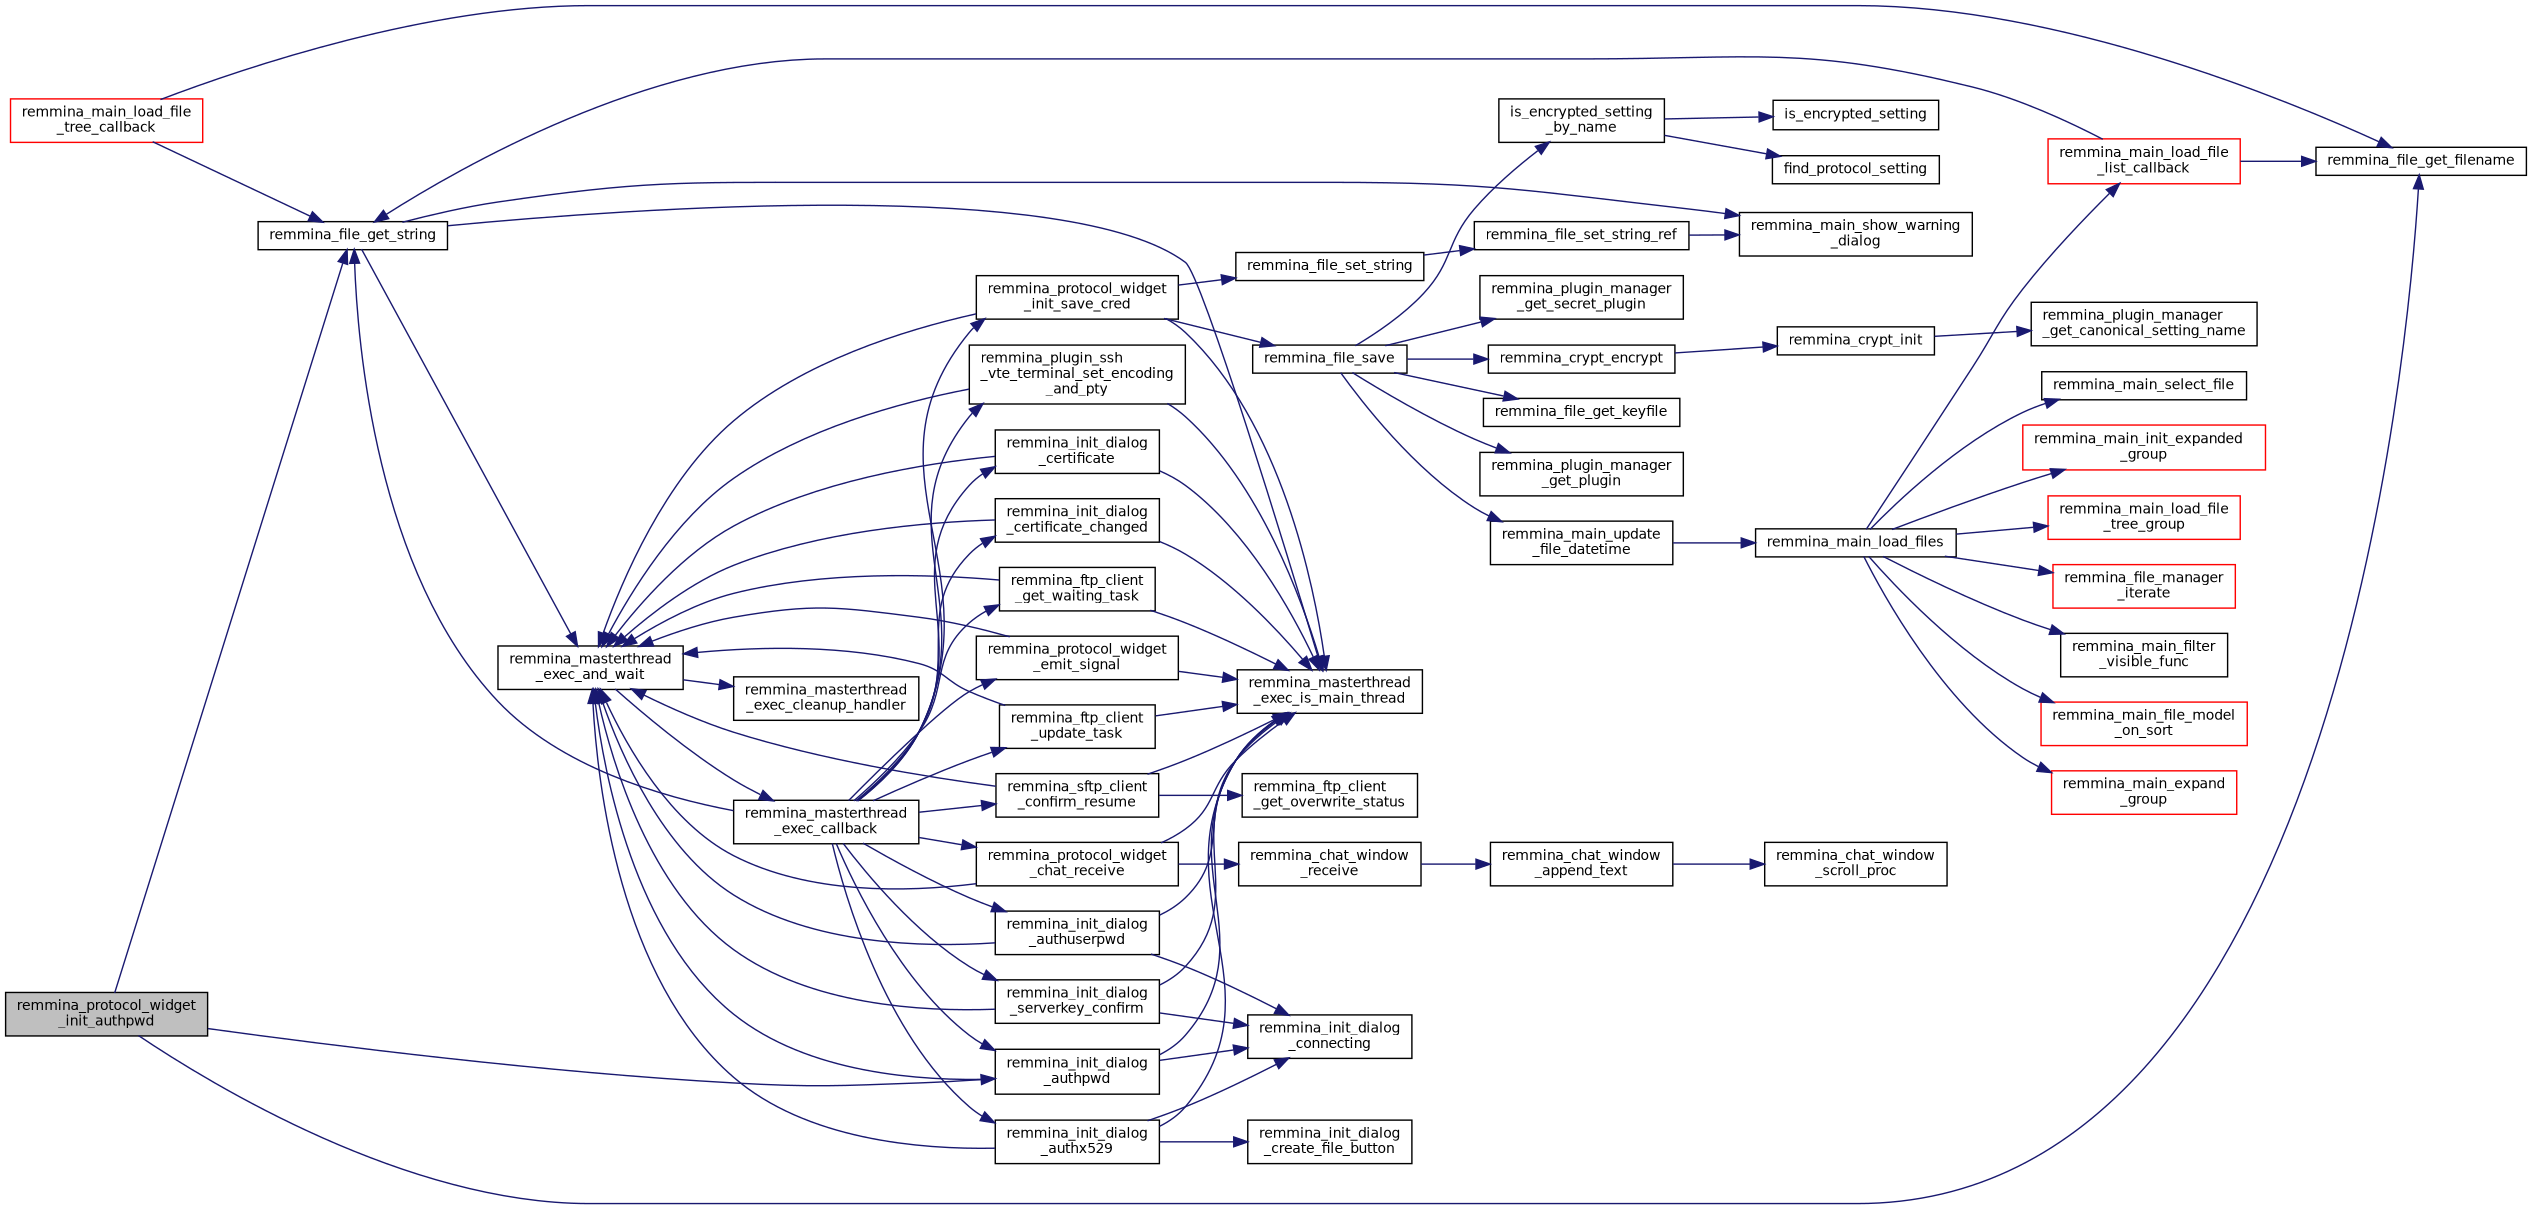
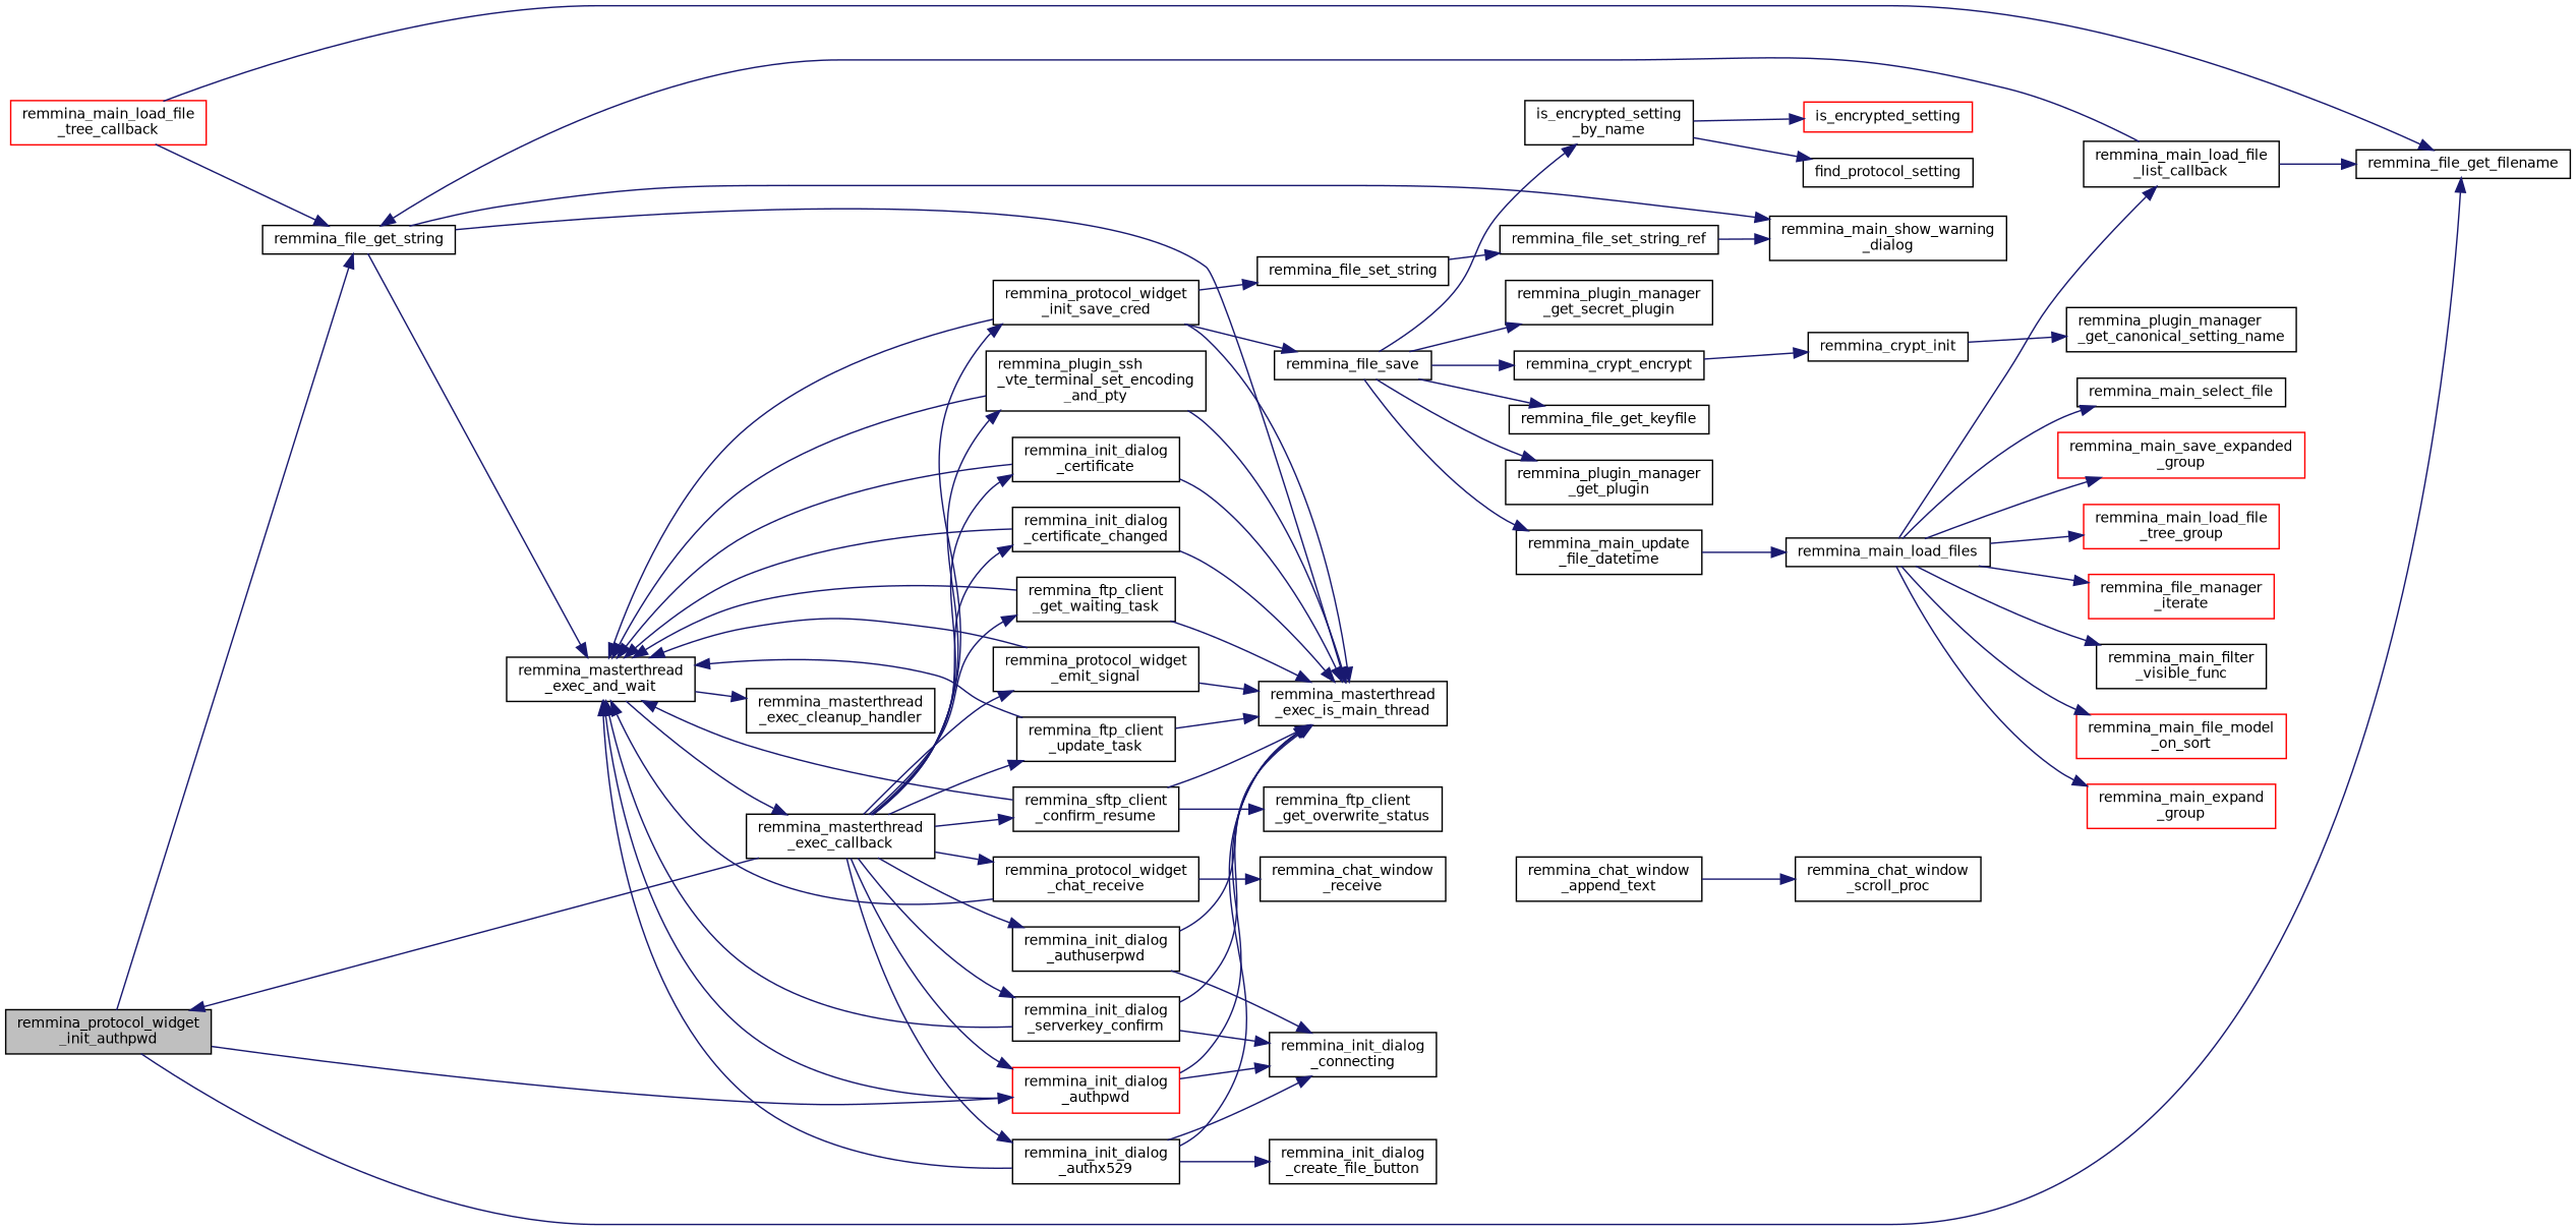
  digraph {
    rankdir=LR
    node [color=black fillcolor=white fontname=Helvetica fontsize=10 shape=record style=filled]
    edge [color=midnightblue fontname=Helvetica fontsize=10 labelfontname=Helvetica labelfontsize=10 style=solid]
    n1 [fillcolor=grey75 fontcolor=black height=0.2 label="remmina_protocol_widget\l_init_authpwd" width=0.4]
    n2 [height=0.2 label=remmina_file_get_string width=0.4]
    n3 [height=0.2 label=remmina_file_get_filename width=0.4]
-   n4 [height=0.2 label="remmina_init_dialog\l_authpwd" width=0.4]
+   n4 [color=red height=0.2 label="remmina_init_dialog\l_authpwd" width=0.4]
    n5 [height=0.2 label="remmina_masterthread\l_exec_is_main_thread" width=0.4]
    n6 [height=0.2 label="remmina_masterthread\l_exec_and_wait" width=0.4]
    n7 [height=0.2 label="remmina_main_show_warning\l_dialog" width=0.4]
    n8 [height=0.2 label="remmina_init_dialog\l_connecting" width=0.4]
    n9 [height=0.2 label="remmina_masterthread\l_exec_cleanup_handler" width=0.4]
    n10 [height=0.2 label="remmina_masterthread\l_exec_callback" width=0.4]
    n11 [height=0.2 label="remmina_protocol_widget\l_init_save_cred" width=0.4]
    n12 [height=0.2 label="remmina_protocol_widget\l_chat_receive" width=0.4]
    n13 [height=0.2 label="remmina_init_dialog\l_serverkey_confirm" width=0.4]
    n14 [height=0.2 label="remmina_init_dialog\l_authuserpwd" width=0.4]
    n15 [height=0.2 label="remmina_init_dialog\l_certificate" width=0.4]
    n16 [height=0.2 label="remmina_init_dialog\l_certificate_changed" width=0.4]
    n17 [height=0.2 label="remmina_init_dialog\l_authx529" width=0.4]
    n18 [height=0.2 label="remmina_ftp_client\l_update_task" width=0.4]
    n19 [height=0.2 label="remmina_ftp_client\l_get_waiting_task" width=0.4]
    n20 [height=0.2 label="remmina_protocol_widget\l_emit_signal" width=0.4]
    n21 [height=0.2 label="remmina_sftp_client\l_confirm_resume" width=0.4]
    n22 [height=0.2 label="remmina_plugin_ssh\l_vte_terminal_set_encoding\l_and_pty" width=0.4]
    n23 [height=0.2 label=remmina_file_set_string width=0.4]
    n24 [height=0.2 label=remmina_file_save width=0.4]
    n25 [height=0.2 label="remmina_chat_window\l_receive" width=0.4]
    n26 [height=0.2 label="remmina_init_dialog\l_create_file_button" width=0.4]
    n27 [height=0.2 label="remmina_ftp_client\l_get_overwrite_status" width=0.4]
    n28 [height=0.2 label=remmina_file_set_string_ref width=0.4]
    n29 [height=0.2 label=remmina_file_get_keyfile width=0.4]
    n30 [height=0.2 label="remmina_plugin_manager\l_get_plugin" width=0.4]
    n31 [height=0.2 label="remmina_plugin_manager\l_get_secret_plugin" width=0.4]
    n32 [height=0.2 label="is_encrypted_setting\l_by_name" width=0.4]
    n33 [height=0.2 label=remmina_crypt_encrypt width=0.4]
    n34 [height=0.2 label="remmina_main_update\l_file_datetime" width=0.4]
    n35 [height=0.2 label=find_protocol_setting width=0.4]
-   n36 [height=0.2 label=is_encrypted_setting width=0.4]
+   n36 [color=red height=0.2 label=is_encrypted_setting width=0.4]
    n37 [height=0.2 label=remmina_crypt_init width=0.4]
    n38 [height=0.2 label=remmina_main_load_files width=0.4]
    n39 [height=0.2 label="remmina_plugin_manager\l_get_canonical_setting_name" width=0.4]
-   n40 [color=red height=0.2 label="remmina_main_init_expanded\l_group" width=0.4]
+   n40 [color=red height=0.2 label="remmina_main_save_expanded\l_group" width=0.4]
    n41 [color=red height=0.2 label="remmina_main_load_file\l_tree_group" width=0.4]
    n42 [color=red height=0.2 label="remmina_file_manager\l_iterate" width=0.4]
-   n43 [color=red height=0.2 label="remmina_main_load_file\l_list_callback" width=0.4]
+   n43 [height=0.2 label="remmina_main_load_file\l_list_callback" width=0.4]
    n44 [height=0.2 label="remmina_main_filter\l_visible_func" width=0.4]
    n45 [color=red height=0.2 label="remmina_main_file_model\l_on_sort" width=0.4]
    n46 [color=red height=0.2 label="remmina_main_expand\l_group" width=0.4]
    n47 [height=0.2 label=remmina_main_select_file width=0.4]
    n48 [color=red height=0.2 label="remmina_main_load_file\l_tree_callback" width=0.4]
    n49 [height=0.2 label="remmina_chat_window\l_append_text" width=0.4]
    n50 [height=0.2 label="remmina_chat_window\l_scroll_proc" width=0.4]
    n1 -> n2
    n1 -> n3
    n1 -> n4
    n2 -> n5
    n2 -> n6
    n2 -> n7
    n4 -> n5
    n4 -> n6
    n4 -> n8
    n6 -> n9
    n6 -> n10
-   n10 -> n2
+   n10 -> n1
    n10 -> n4
    n10 -> n11
    n10 -> n12
    n10 -> n13
    n10 -> n14
    n10 -> n15
    n10 -> n16
    n10 -> n17
    n10 -> n18
    n10 -> n19
    n10 -> n20
    n10 -> n21
    n10 -> n22
    n11 -> n5
    n11 -> n6
    n11 -> n23
    n11 -> n24
-   n12 -> n5
    n12 -> n6
    n12 -> n25
    n13 -> n5
    n13 -> n6
    n13 -> n8
    n14 -> n5
-   n14 -> n6
    n14 -> n8
    n15 -> n5
    n15 -> n6
    n16 -> n5
    n16 -> n6
    n17 -> n5
    n17 -> n6
    n17 -> n8
    n17 -> n26
    n18 -> n5
    n18 -> n6
    n19 -> n5
    n19 -> n6
    n20 -> n5
    n20 -> n6
    n21 -> n5
    n21 -> n6
    n21 -> n27
    n22 -> n5
    n22 -> n6
    n23 -> n28
    n24 -> n29
    n24 -> n30
    n24 -> n31
    n24 -> n32
    n24 -> n33
    n24 -> n34
-   n25 -> n49
    n28 -> n7
    n32 -> n35
    n32 -> n36
    n33 -> n37
    n34 -> n38
    n37 -> n39
    n38 -> n40
    n38 -> n41
    n38 -> n42
    n38 -> n43
    n38 -> n44
    n38 -> n45
    n38 -> n46
    n38 -> n47
    n43 -> n2
    n43 -> n3
    n48 -> n2
    n48 -> n3
    n49 -> n50
  }
